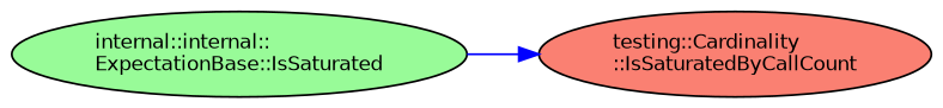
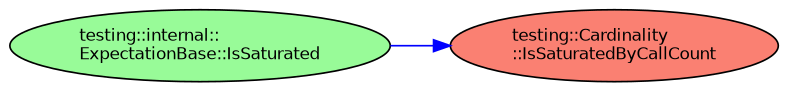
  digraph {
    rankdir=LR
    node [color=black fontname=Helvetica fontsize=10 shape=ellipse style=filled]
-   n1 [fillcolor=palegreen fontcolor=black height=0.2 label="internal::internal::\lExpectationBase::IsSaturated" width=0.4]
+   n1 [fillcolor=palegreen fontcolor=black height=0.2 label="testing::internal::\lExpectationBase::IsSaturated" width=0.4]
    n2 [fillcolor=salmon height=0.2 label="testing::Cardinality\l::IsSaturatedByCallCount" width=0.4]
    n1 -> n2 [color=blue fontname=Helvetica fontsize=10 labelfontname=Helvetica labelfontsize=10 style=solid]
  }
